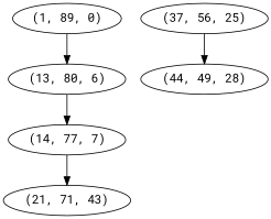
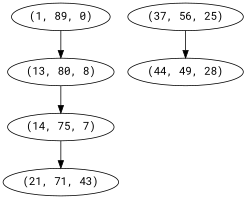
  digraph {
    fontname="Roboto Mono"
    node [fontname="Roboto Mono"]
    edge [fontname="Roboto Mono"]
    n1 [label="(1, 89, 0)"]
-   "(13, 80, 6)"
-   "(14, 77, 7)"
+   "(13, 80, 6)" [label="(13, 80, 8)"]
+   "(14, 77, 7)" [label="(14, 75, 7)"]
    n4 [label="(21, 71, 43)"]
    "(37, 56, 25)"
    "(44, 49, 28)"
    n1 -> "(13, 80, 6)"
    "(13, 80, 6)" -> "(14, 77, 7)"
    "(14, 77, 7)" -> n4
    "(37, 56, 25)" -> "(44, 49, 28)"
  }
